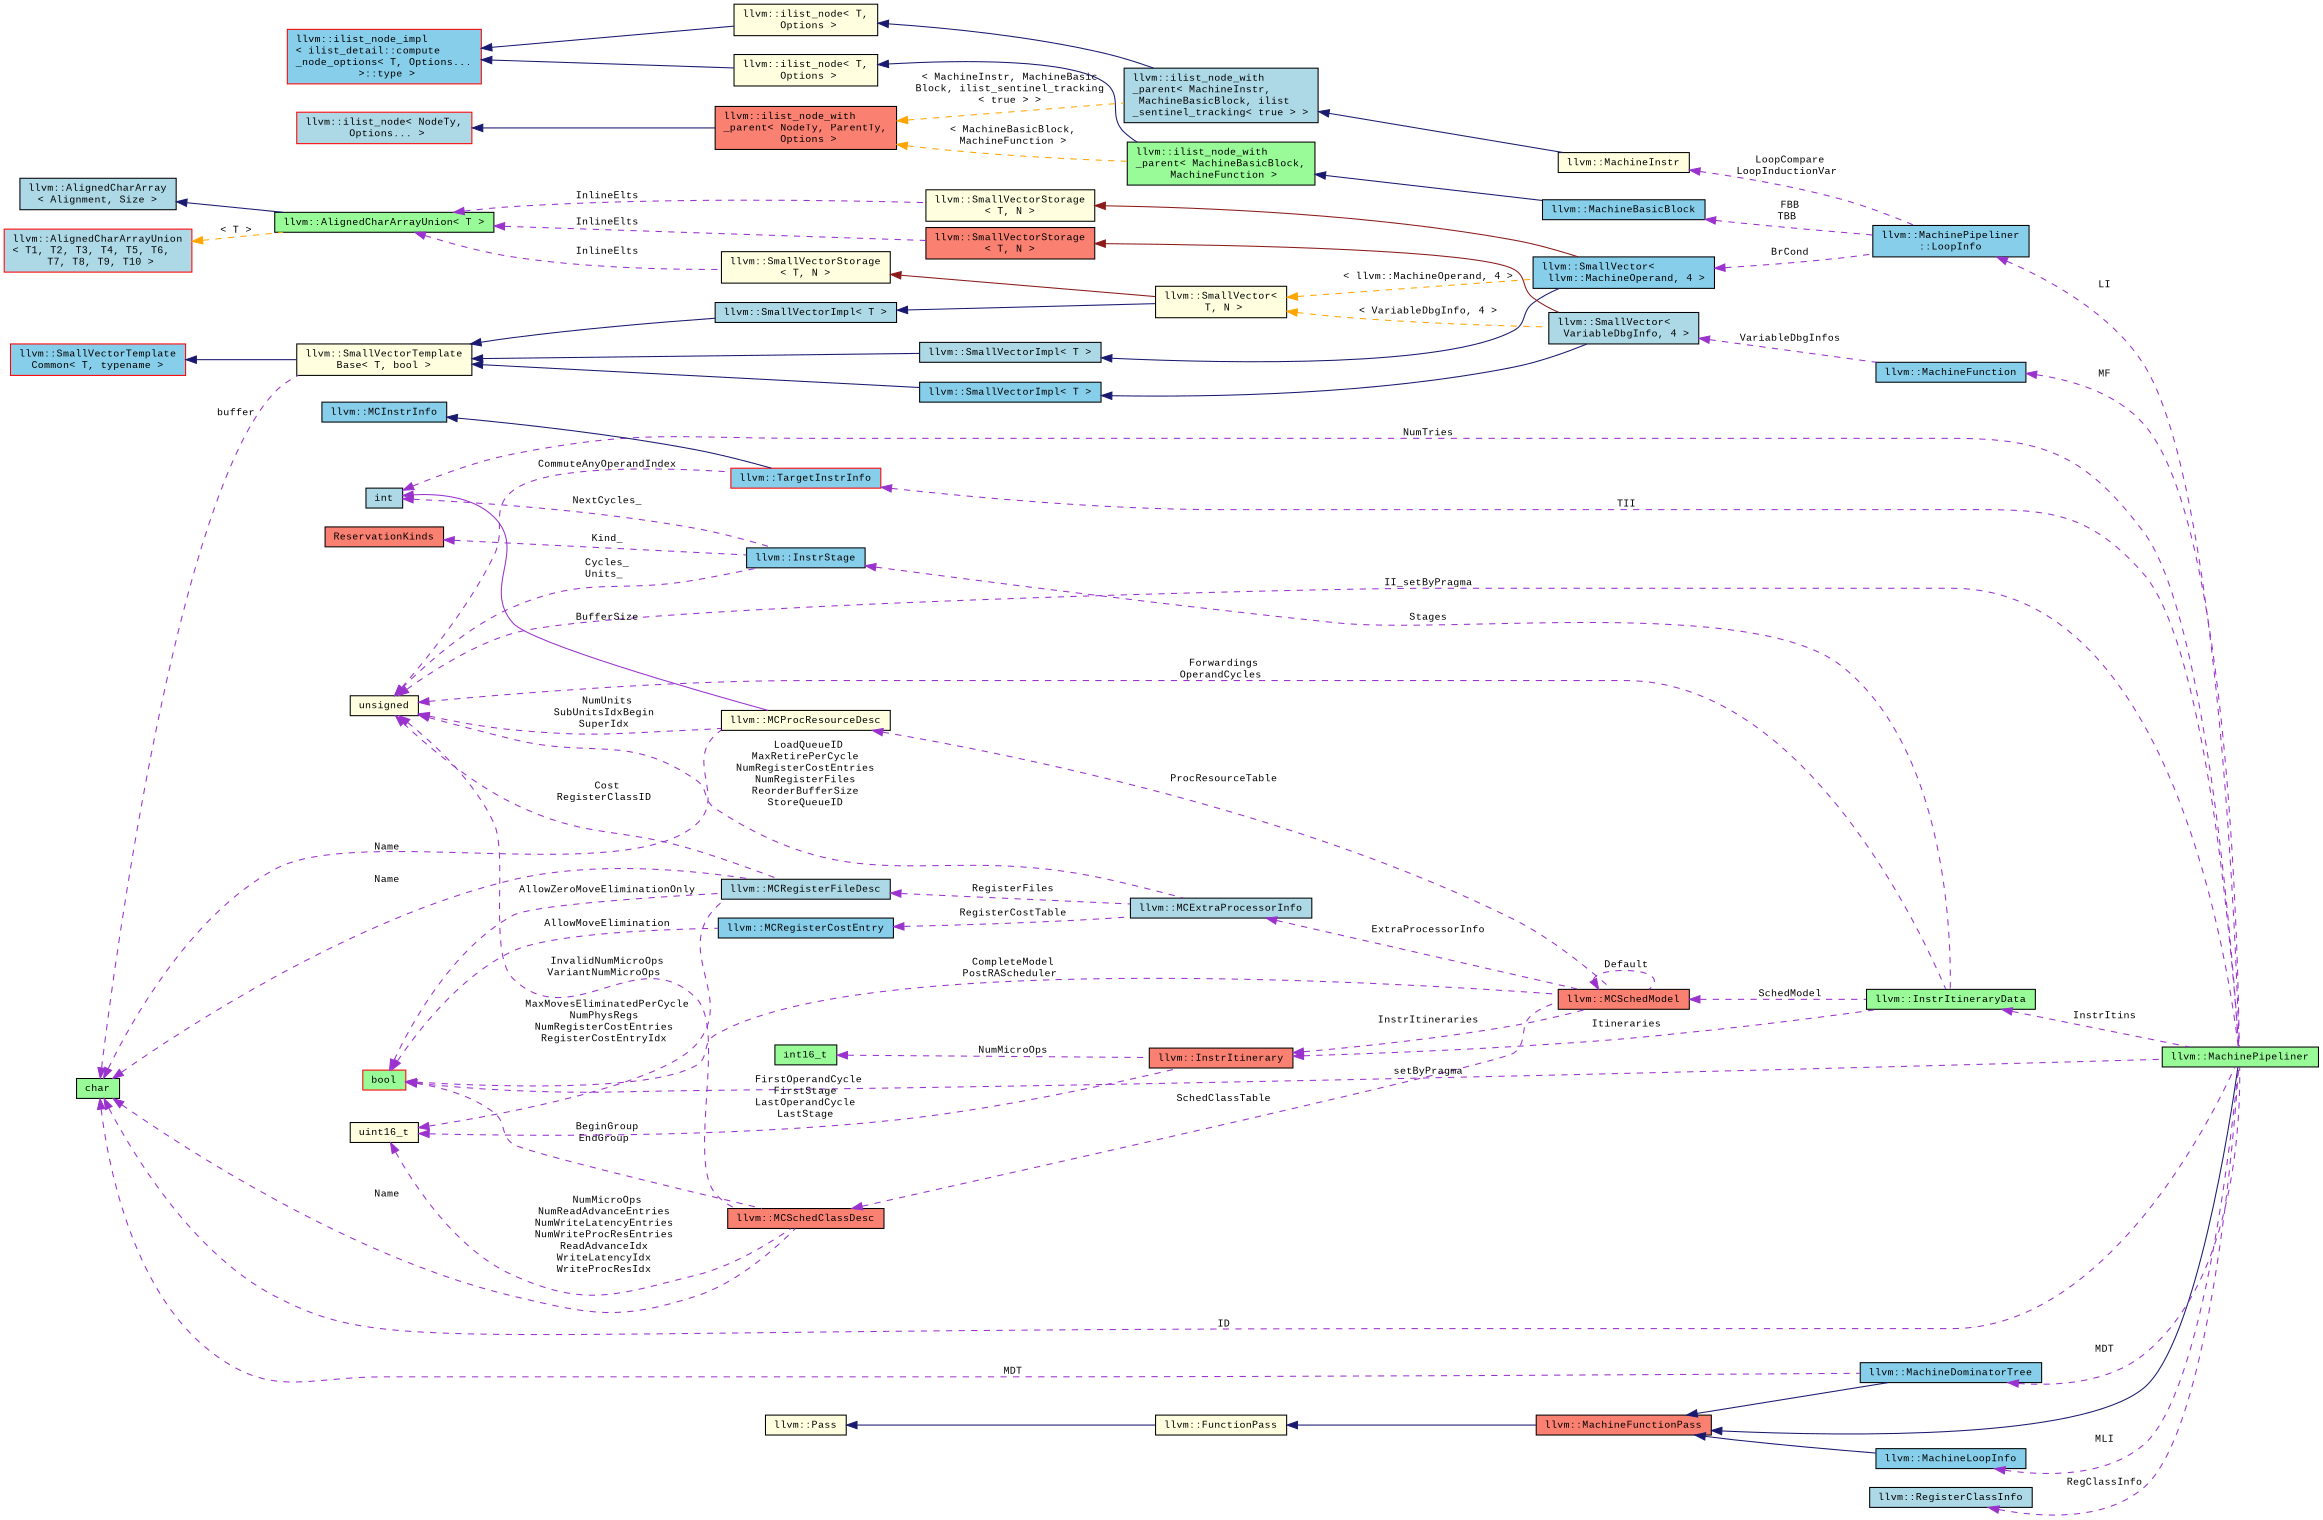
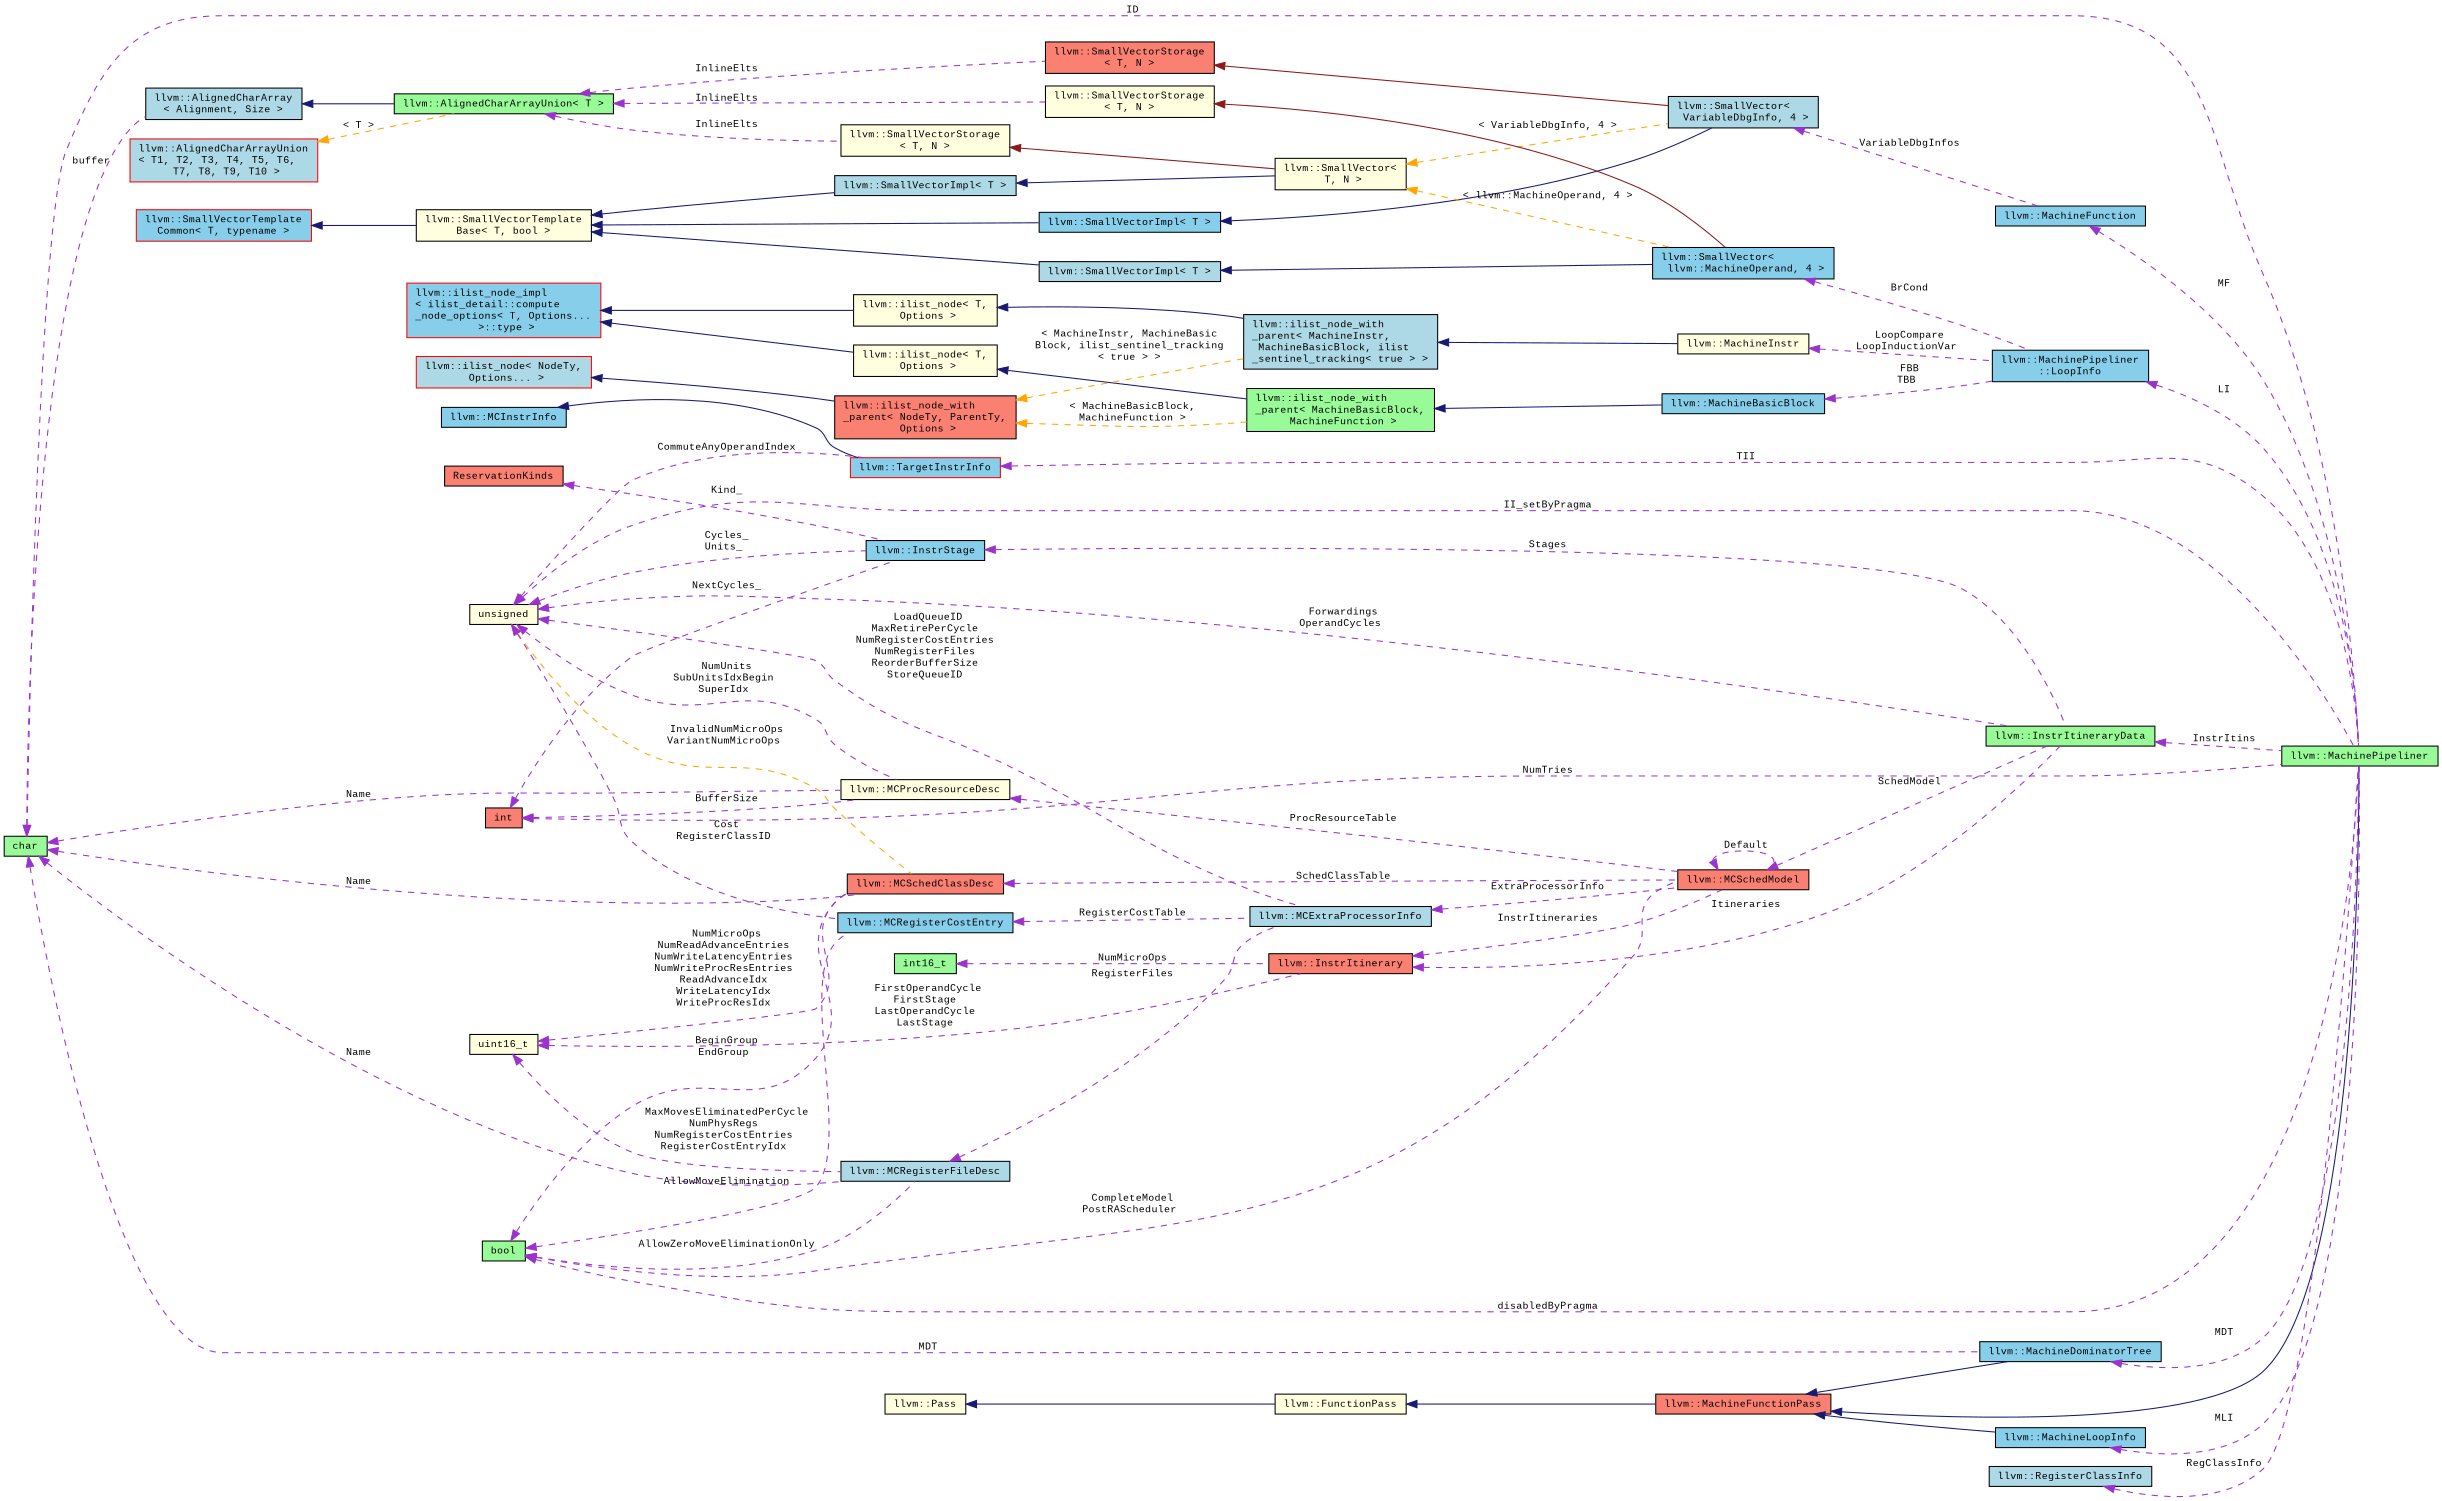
  digraph {
    fontname="Liberation Mono"
    rankdir=LR
    node [color=black fillcolor=skyblue fontname="Liberation Mono" fontsize=10 shape=box style=filled]
    edge [color=darkorchid3 dir=back fontname="Liberation Mono" fontsize=10 labelfontname=Helvetica labelfontsize=10 style=dashed]
    n1 [fillcolor=palegreen fontcolor=black height=0.2 label="llvm::MachinePipeliner" width=0.4]
    n2 [fillcolor=salmon height=0.2 label="llvm::MachineFunctionPass" width=0.4]
    n3 [height=0.2 label="llvm::MachineLoopInfo" width=0.4]
    n4 [height=0.2 label="llvm::MachineDominatorTree" width=0.4]
    n5 [fillcolor=lightyellow height=0.2 label="llvm::FunctionPass" width=0.4]
    n6 [fillcolor=lightyellow height=0.2 label="llvm::Pass" width=0.4]
    n7 [height=0.2 label="llvm::MachineFunction" width=0.4]
    n8 [fillcolor=lightblue height=0.2 label="llvm::SmallVector\<\l VariableDbgInfo, 4 \>" width=0.4]
    n9 [height=0.2 label="llvm::SmallVectorImpl\< T \>" width=0.4]
    n10 [fillcolor=lightyellow height=0.2 label="llvm::SmallVectorTemplate\lBase\< T, bool \>" width=0.4]
    n11 [fillcolor=lightblue height=0.2 label="llvm::SmallVectorImpl\< T \>" width=0.4]
    n12 [fillcolor=lightblue height=0.2 label="llvm::SmallVectorImpl\< T \>" width=0.4]
    n13 [fillcolor=lightyellow height=0.2 label="llvm::SmallVector\<\l T, N \>" width=0.4]
    n14 [height=0.2 label="llvm::SmallVector\<\l llvm::MachineOperand, 4 \>" width=0.4]
    n15 [color=red height=0.2 label="llvm::SmallVectorTemplate\lCommon\< T, typename \>" width=0.4]
    n16 [fillcolor=salmon height=0.2 label="llvm::SmallVectorStorage\l\< T, N \>" width=0.4]
    n17 [fillcolor=palegreen height=0.2 label="llvm::AlignedCharArrayUnion\< T \>" width=0.4]
    n18 [fillcolor=lightyellow height=0.2 label="llvm::SmallVectorStorage\l\< T, N \>" width=0.4]
    n19 [fillcolor=lightyellow height=0.2 label="llvm::SmallVectorStorage\l\< T, N \>" width=0.4]
    n20 [fillcolor=lightblue height=0.2 label="llvm::AlignedCharArray\l\< Alignment, Size \>" width=0.4]
    n21 [fillcolor=palegreen height=0.2 label=char width=0.4]
    n22 [fillcolor=lightyellow height=0.2 label="llvm::MCProcResourceDesc" width=0.4]
    n23 [fillcolor=salmon height=0.2 label="llvm::MCSchedClassDesc" width=0.4]
    n24 [fillcolor=lightblue height=0.2 label="llvm::MCRegisterFileDesc" width=0.4]
    n25 [fillcolor=salmon height=0.2 label="llvm::MCSchedModel" width=0.4]
    n26 [fillcolor=lightblue height=0.2 label="llvm::MCExtraProcessorInfo" width=0.4]
    n27 [color=red fillcolor=lightblue height=0.2 label="llvm::AlignedCharArrayUnion\l\< T1, T2, T3, T4, T5, T6,\l T7, T8, T9, T10 \>" width=0.4]
    n28 [height=0.2 label="llvm::MachinePipeliner\l::LoopInfo" width=0.4]
    n29 [fillcolor=palegreen height=0.2 label="llvm::InstrItineraryData" width=0.4]
    n30 [fillcolor=lightyellow height=0.2 label=unsigned width=0.4]
    n31 [height=0.2 label="llvm::MCRegisterCostEntry" width=0.4]
    n32 [height=0.2 label="llvm::InstrStage" width=0.4]
    n33 [color=red height=0.2 label="llvm::TargetInstrInfo" width=0.4]
-   n34 [color=red fillcolor=palegreen height=0.2 label=bool width=0.4]
-   n35 [fillcolor=lightblue height=0.2 label=int width=0.4]
+   n34 [fillcolor=palegreen height=0.2 label=bool width=0.4]
+   n35 [fillcolor=salmon height=0.2 label=int width=0.4]
    n36 [fillcolor=lightyellow height=0.2 label=uint16_t width=0.4]
    n37 [fillcolor=salmon height=0.2 label="llvm::InstrItinerary" width=0.4]
    n38 [fillcolor=palegreen height=0.2 label=int16_t width=0.4]
    n39 [fillcolor=salmon height=0.2 label=ReservationKinds width=0.4]
    n40 [height=0.2 label="llvm::MCInstrInfo" width=0.4]
    n41 [fillcolor=lightblue height=0.2 label="llvm::RegisterClassInfo" width=0.4]
    n42 [height=0.2 label="llvm::MachineBasicBlock" width=0.4]
    n43 [fillcolor=palegreen height=0.2 label="llvm::ilist_node_with\l_parent\< MachineBasicBlock,\l MachineFunction \>" width=0.4]
    n44 [fillcolor=lightyellow height=0.2 label="llvm::ilist_node\< T,\l Options \>" width=0.4]
    n45 [color=red height=0.2 label="llvm::ilist_node_impl\l\< ilist_detail::compute\l_node_options\< T, Options...\l \>::type \>" width=0.4]
    n46 [fillcolor=lightyellow height=0.2 label="llvm::ilist_node\< T,\l Options \>" width=0.4]
    n47 [fillcolor=lightblue height=0.2 label="llvm::ilist_node_with\l_parent\< MachineInstr,\l MachineBasicBlock, ilist\l_sentinel_tracking\< true \> \>" width=0.4]
    n48 [fillcolor=salmon height=0.2 label="llvm::ilist_node_with\l_parent\< NodeTy, ParentTy,\l Options \>" width=0.4]
    n49 [fillcolor=lightyellow height=0.2 label="llvm::MachineInstr" width=0.4]
    n50 [color=red fillcolor=lightblue height=0.2 label="llvm::ilist_node\< NodeTy,\l Options... \>" width=0.4]
    n2 -> n1 [color=midnightblue style=solid]
    n2 -> n3 [color=midnightblue style=solid]
    n2 -> n4 [color=midnightblue style=solid]
    n3 -> n1 [label=" MLI"]
    n4 -> n1 [label=" MDT"]
    n5 -> n2 [color=midnightblue style=solid]
    n6 -> n5 [color=midnightblue style=solid]
    n7 -> n1 [label=" MF"]
    n8 -> n7 [label=" VariableDbgInfos"]
    n9 -> n8 [color=midnightblue style=solid]
    n10 -> n9 [color=midnightblue style=solid]
    n10 -> n11 [color=midnightblue style=solid]
    n10 -> n12 [color=midnightblue style=solid]
    n11 -> n13 [color=midnightblue style=solid]
    n12 -> n14 [color=midnightblue style=solid]
    n13 -> n8 [color=orange label=" \< VariableDbgInfo, 4 \>"]
    n13 -> n14 [color=orange label=" \< llvm::MachineOperand, 4 \>"]
    n14 -> n28 [label=" BrCond"]
    n15 -> n10 [color=midnightblue style=solid]
    n16 -> n8 [color=firebrick4 style=solid]
    n17 -> n16 [label=" InlineElts"]
    n17 -> n18 [label=" InlineElts"]
    n17 -> n19 [label=" InlineElts"]
    n18 -> n13 [color=firebrick4 style=solid]
    n19 -> n14 [color=firebrick4 style=solid]
    n20 -> n17 [color=midnightblue style=solid]
    n21 -> n1 [label=" ID"]
    n21 -> n4 [label=" MDT"]
-   n21 -> n10 [label=" buffer"]
+   n21 -> n20 [label=" buffer"]
    n21 -> n22 [label=" Name"]
    n21 -> n23 [label=" Name"]
    n21 -> n24 [label=" Name"]
    n22 -> n25 [label=" ProcResourceTable"]
    n23 -> n25 [label=" SchedClassTable"]
    n24 -> n26 [label=" RegisterFiles"]
    n25 -> n25 [label=" Default"]
    n25 -> n29 [label=" SchedModel"]
    n26 -> n25 [label=" ExtraProcessorInfo"]
    n27 -> n17 [color=orange label=" \< T \>"]
    n28 -> n1 [label=" LI"]
    n29 -> n1 [label=" InstrItins"]
    n30 -> n1 [label=" II_setByPragma"]
    n30 -> n22 [label=" NumUnits\nSubUnitsIdxBegin\nSuperIdx"]
-   n30 -> n23 [label=" InvalidNumMicroOps\nVariantNumMicroOps"]
+   n30 -> n23 [color=orange label=" InvalidNumMicroOps\nVariantNumMicroOps"]
    n30 -> n26 [label=" LoadQueueID\nMaxRetirePerCycle\nNumRegisterCostEntries\nNumRegisterFiles\nReorderBufferSize\nStoreQueueID"]
    n30 -> n29 [label=" Forwardings\nOperandCycles"]
-   n30 -> n24 [label=" Cost\nRegisterClassID"]
+   n30 -> n31 [label=" Cost\nRegisterClassID"]
    n30 -> n32 [label=" Cycles_\nUnits_"]
    n30 -> n33 [label=" CommuteAnyOperandIndex"]
    n31 -> n26 [label=" RegisterCostTable"]
    n32 -> n29 [label=" Stages"]
    n33 -> n1 [label=" TII"]
-   n34 -> n1 [label=" setByPragma"]
+   n34 -> n1 [label=" disabledByPragma"]
    n34 -> n23 [label=" BeginGroup\nEndGroup"]
    n34 -> n24 [label=" AllowZeroMoveEliminationOnly"]
    n34 -> n25 [label=" CompleteModel\nPostRAScheduler"]
    n34 -> n31 [label=" AllowMoveElimination"]
    n35 -> n1 [label=" NumTries"]
-   n35 -> n22 [label=" BufferSize" style=solid]
+   n35 -> n22 [label=" BufferSize"]
    n35 -> n32 [label=" NextCycles_"]
    n36 -> n23 [label=" NumMicroOps\nNumReadAdvanceEntries\nNumWriteLatencyEntries\nNumWriteProcResEntries\nReadAdvanceIdx\nWriteLatencyIdx\nWriteProcResIdx"]
    n36 -> n24 [label=" MaxMovesEliminatedPerCycle\nNumPhysRegs\nNumRegisterCostEntries\nRegisterCostEntryIdx"]
    n36 -> n37 [label=" FirstOperandCycle\nFirstStage\nLastOperandCycle\nLastStage"]
    n37 -> n25 [label=" InstrItineraries"]
    n37 -> n29 [label=" Itineraries"]
    n38 -> n37 [label=" NumMicroOps"]
    n39 -> n32 [label=" Kind_"]
    n40 -> n33 [color=midnightblue style=solid]
    n41 -> n1 [label=" RegClassInfo"]
    n42 -> n28 [label=" FBB\nTBB"]
    n43 -> n42 [color=midnightblue style=solid]
    n44 -> n43 [color=midnightblue style=solid]
    n45 -> n44 [color=midnightblue style=solid]
    n45 -> n46 [color=midnightblue style=solid]
    n46 -> n47 [color=midnightblue style=solid]
    n47 -> n49 [color=midnightblue style=solid]
    n48 -> n43 [color=orange label=" \< MachineBasicBlock,\l MachineFunction \>"]
    n48 -> n47 [color=orange label=" \< MachineInstr, MachineBasic\lBlock, ilist_sentinel_tracking\l\< true \> \>"]
    n49 -> n28 [label=" LoopCompare\nLoopInductionVar"]
    n50 -> n48 [color=midnightblue style=solid]
  }
